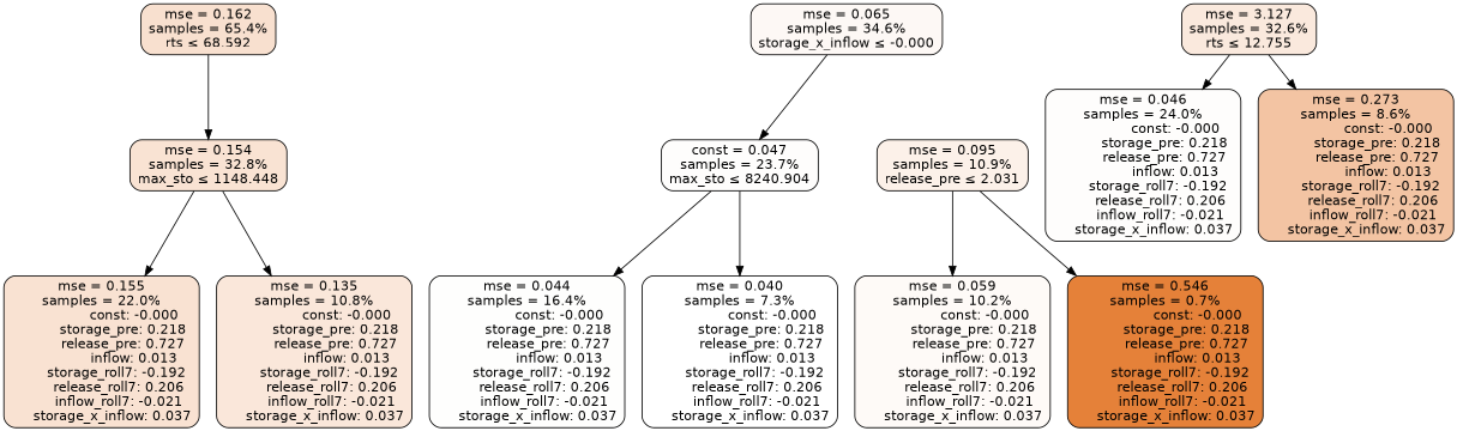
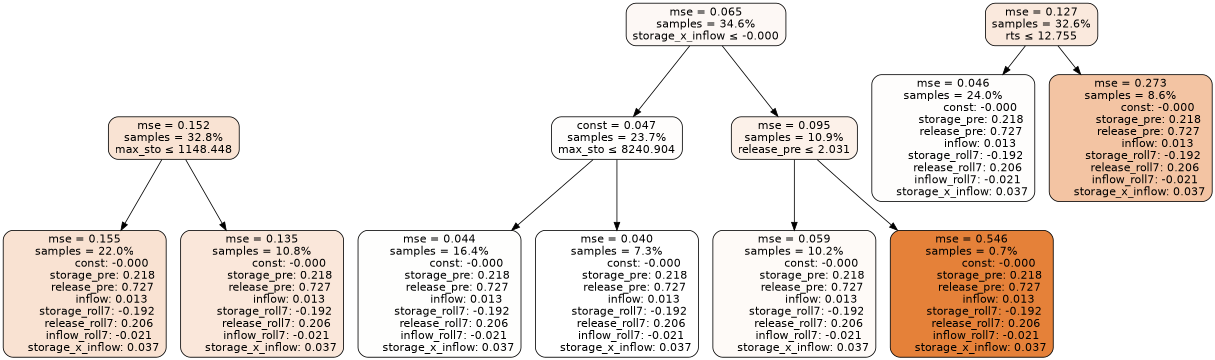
  digraph {
    node [color=black fillcolor="#fefdfc" fontname=helvetica shape=rectangle style="filled, rounded"]
    edge [fontname=helvetica]
-   n1 [fillcolor="#f8e0cf" label="mse = 0.162\nsamples = 65.4%\nrts &le; 68.592"]
-   n2 [fillcolor="#f9e3d3" label="mse = 0.154\nsamples = 32.8%\nmax_sto &le; 1148.448"]
+   n2 [fillcolor="#f9e3d3" label="mse = 0.152\nsamples = 32.8%\nmax_sto &le; 1148.448"]
    n3 [fillcolor="#fdf8f5" label="mse = 0.065\nsamples = 34.6%\nstorage_x_inflow &le; -0.000"]
    n4 [label="const = 0.047\nsamples = 23.7%\nmax_sto &le; 8240.904"]
    n5 [fillcolor="#fcf1e9" label="mse = 0.095\nsamples = 10.9%\nrelease_pre &le; 2.031"]
-   n6 [fillcolor="#fae9dd" label="mse = 3.127\nsamples = 32.6%\nrts &le; 12.755"]
+   n6 [fillcolor="#fae9dd" label="mse = 0.127\nsamples = 32.6%\nrts &le; 12.755"]
    n7 [label="mse = 0.046\nsamples = 24.0%\n               const: -0.000\n          storage_pre: 0.218\n          release_pre: 0.727\n               inflow: 0.013\n       storage_roll7: -0.192\n        release_roll7: 0.206\n        inflow_roll7: -0.021\n     storage_x_inflow: 0.037"]
    n8 [fillcolor="#f3c4a3" label="mse = 0.273\nsamples = 8.6%\n               const: -0.000\n          storage_pre: 0.218\n          release_pre: 0.727\n               inflow: 0.013\n       storage_roll7: -0.192\n        release_roll7: 0.206\n        inflow_roll7: -0.021\n     storage_x_inflow: 0.037"]
    n9 [fillcolor="#f9e2d2" label="mse = 0.155\nsamples = 22.0%\n               const: -0.000\n          storage_pre: 0.218\n          release_pre: 0.727\n               inflow: 0.013\n       storage_roll7: -0.192\n        release_roll7: 0.206\n        inflow_roll7: -0.021\n     storage_x_inflow: 0.037"]
    n10 [fillcolor="#fae7da" label="mse = 0.135\nsamples = 10.8%\n               const: -0.000\n          storage_pre: 0.218\n          release_pre: 0.727\n               inflow: 0.013\n       storage_roll7: -0.192\n        release_roll7: 0.206\n        inflow_roll7: -0.021\n     storage_x_inflow: 0.037"]
    n11 [fillcolor="#fefefd" label="mse = 0.044\nsamples = 16.4%\n               const: -0.000\n          storage_pre: 0.218\n          release_pre: 0.727\n               inflow: 0.013\n       storage_roll7: -0.192\n        release_roll7: 0.206\n        inflow_roll7: -0.021\n     storage_x_inflow: 0.037"]
    n12 [fillcolor="#ffffff" label="mse = 0.040\nsamples = 7.3%\n               const: -0.000\n          storage_pre: 0.218\n          release_pre: 0.727\n               inflow: 0.013\n       storage_roll7: -0.192\n        release_roll7: 0.206\n        inflow_roll7: -0.021\n     storage_x_inflow: 0.037"]
    n13 [fillcolor="#fefaf7" label="mse = 0.059\nsamples = 10.2%\n               const: -0.000\n          storage_pre: 0.218\n          release_pre: 0.727\n               inflow: 0.013\n       storage_roll7: -0.192\n        release_roll7: 0.206\n        inflow_roll7: -0.021\n     storage_x_inflow: 0.037"]
    n14 [fillcolor="#e58139" label="mse = 0.546\nsamples = 0.7%\n               const: -0.000\n          storage_pre: 0.218\n          release_pre: 0.727\n               inflow: 0.013\n       storage_roll7: -0.192\n        release_roll7: 0.206\n        inflow_roll7: -0.021\n     storage_x_inflow: 0.037"]
-   n1 -> n2
    n2 -> n9
    n2 -> n10
    n3 -> n4
+   n3 -> n5
    n4 -> n11
    n4 -> n12
    n5 -> n13
    n5 -> n14
    n6 -> n7
    n6 -> n8
  }
